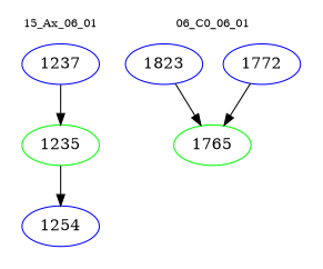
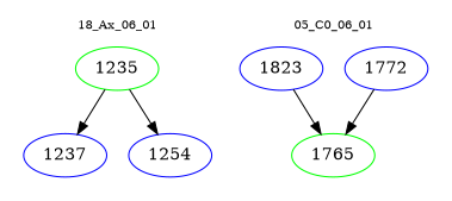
  digraph {
    node [color=blue]
    edge [color=black]
    n1 [label=1237]
    n2 [color=green label=1235]
    n3 [label=1254]
    n4 [label=1772]
    n5 [color=green label=1765]
    n6 [label=1823]
    subgraph cluster_1 {
      color=white
      fontsize=10
-     label="15_Ax_06_01"
+     label="18_Ax_06_01"
      n1
      n2
      n3
    }
    subgraph cluster_2 {
      color=white
      fontsize=10
-     label="06_C0_06_01"
+     label="05_C0_06_01"
      n4
      n5
      n6
    }
-   n1 -> n2
+   n2 -> n1
    n2 -> n3
    n4 -> n5
    n6 -> n5
  }
